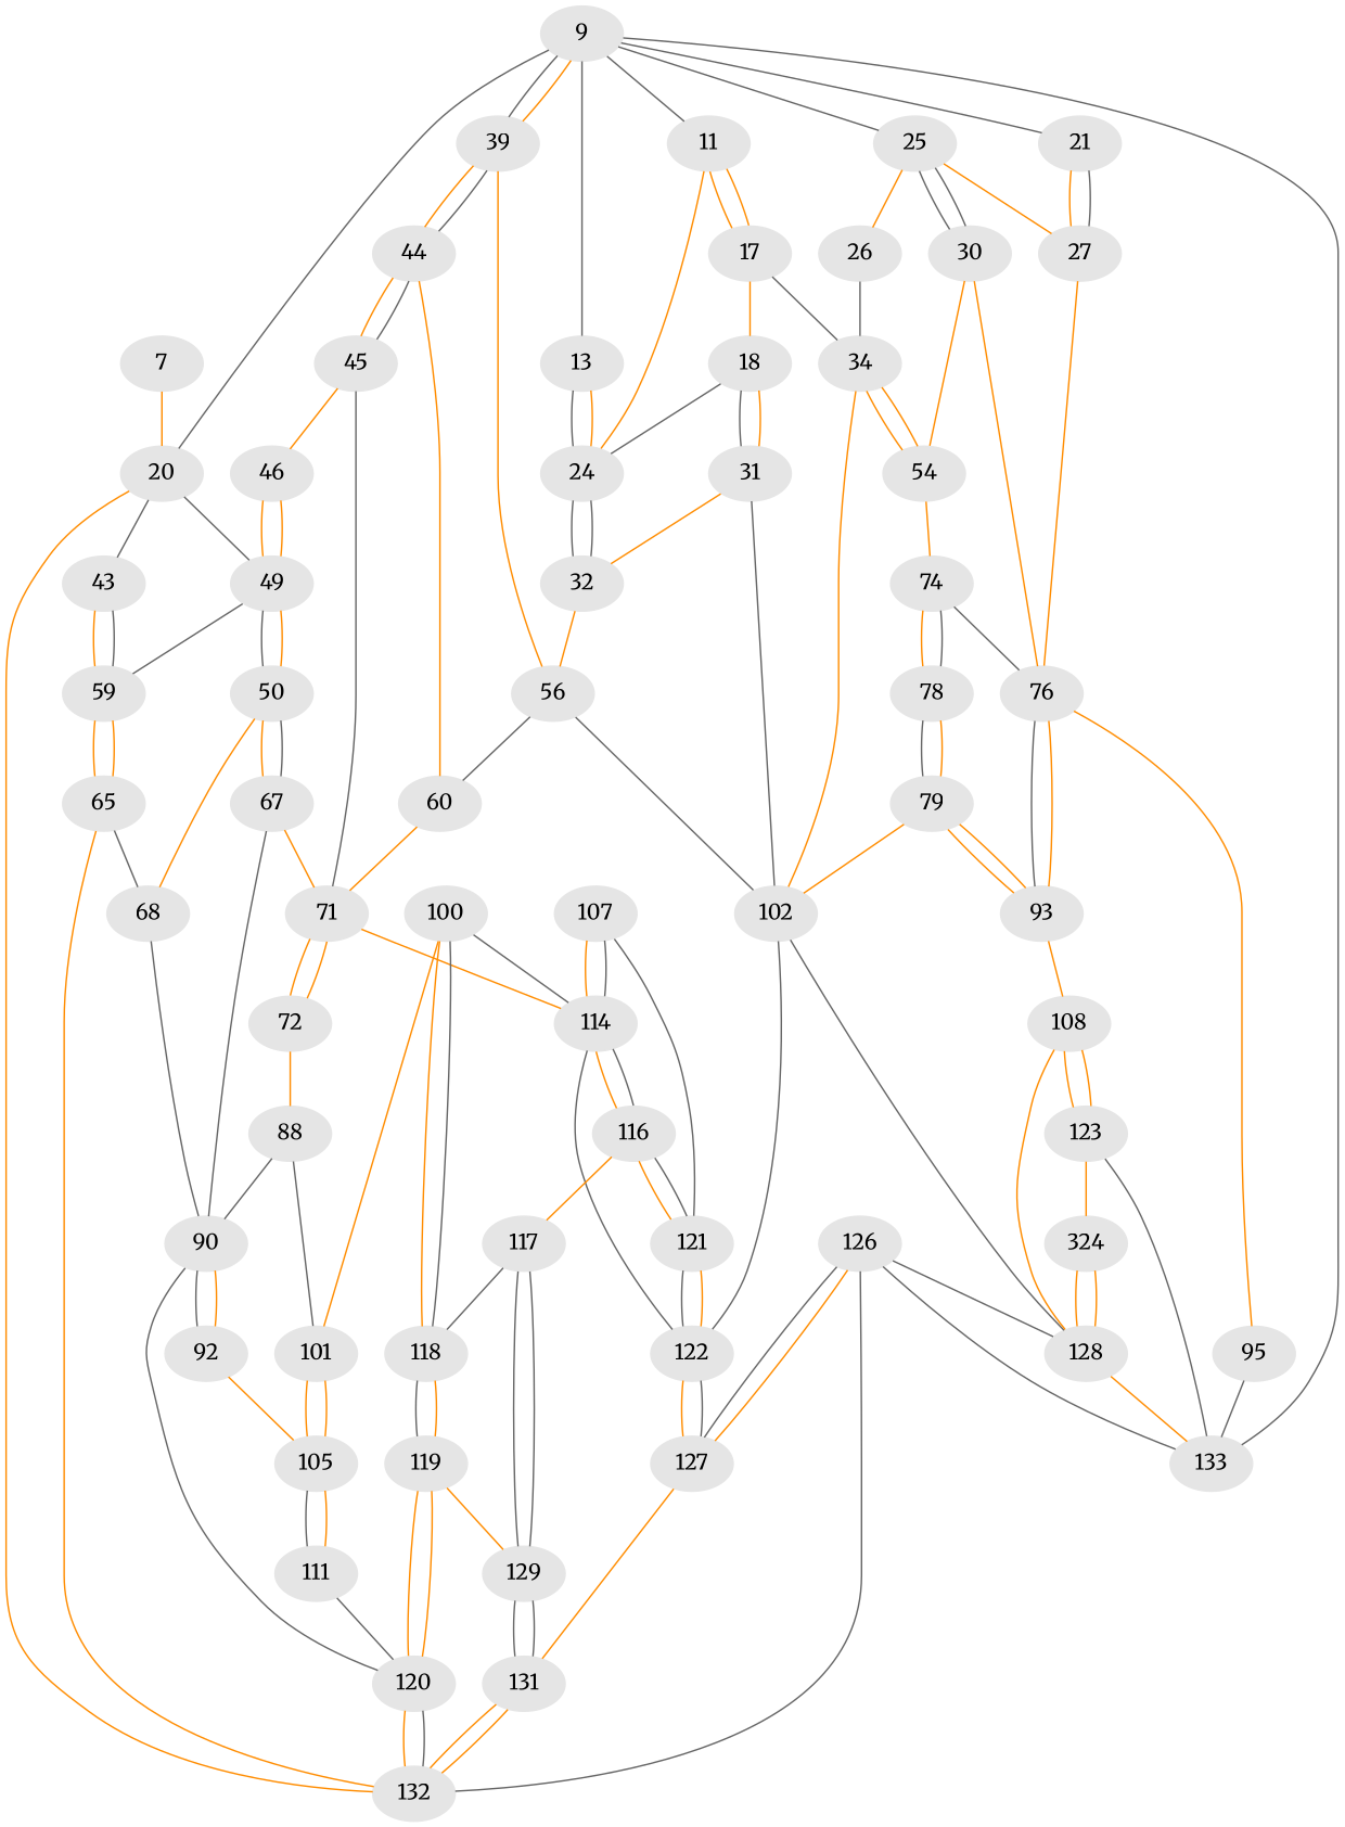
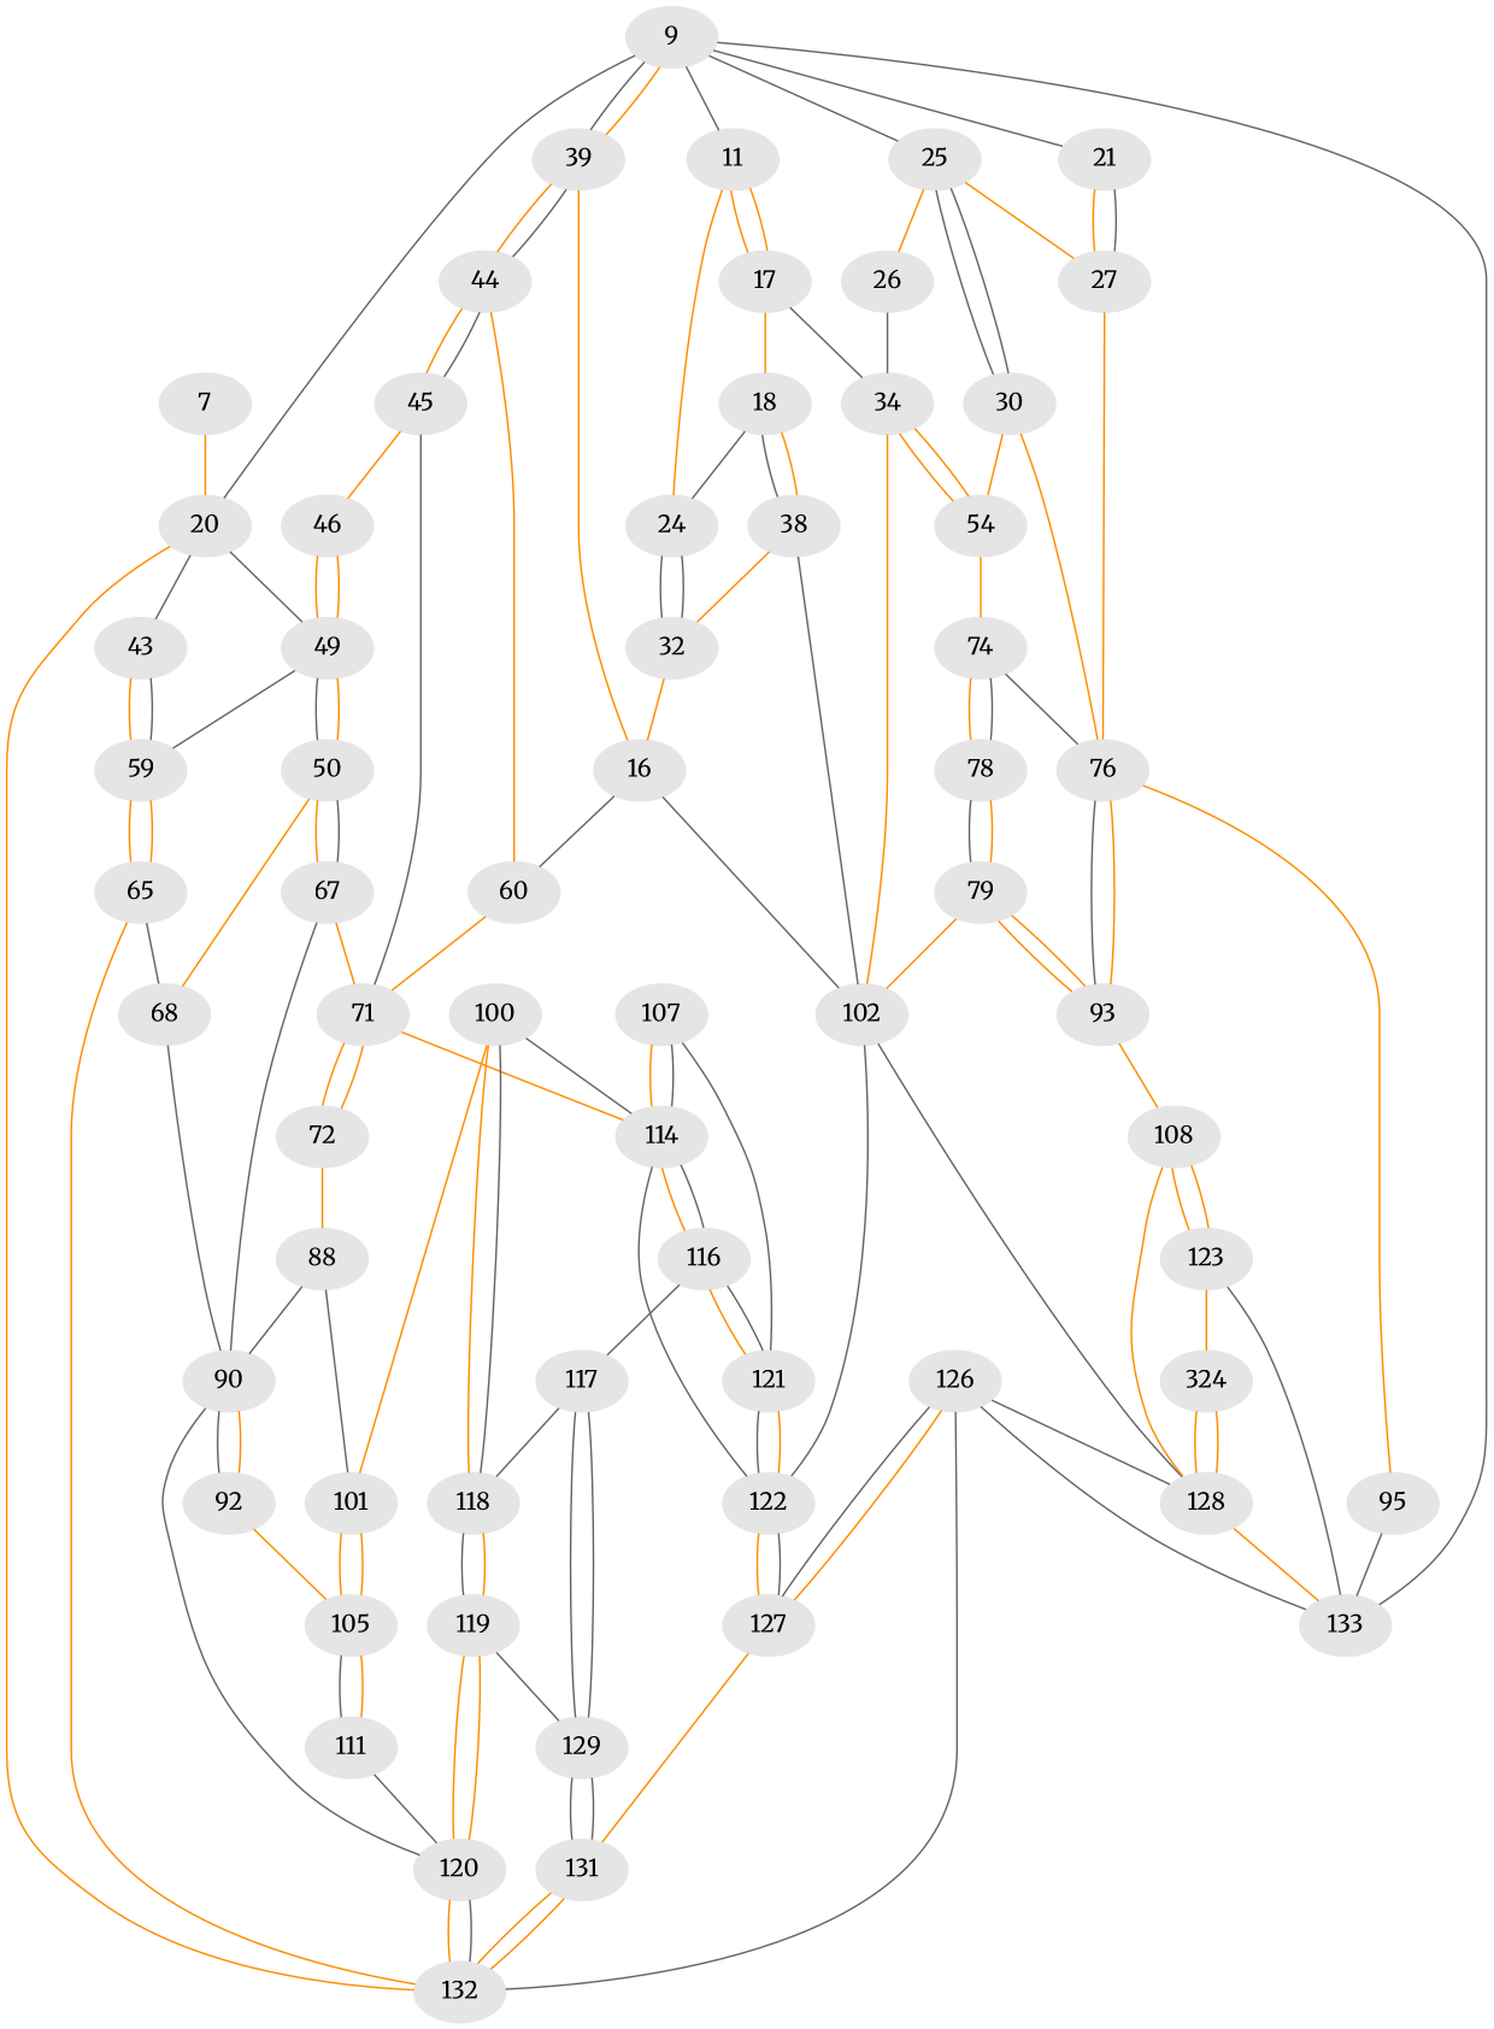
  graph {
    fontname=Merriweather
    node [color=gray90 fontname=Merriweather style=filled]
    edge [color=darkorange fontname=Merriweather]
    20 [super="+10+6"]
    7
    43
    49 [super="+48+47"]
    132 [super="+115"]
    9 [super="+8+4"]
    11
-   13
    21
    25 [super="+23"]
    39
    133 [super="+94+130"]
    17
    24 [super="+19+12"]
    27 [super="+22"]
    26 [super="+15"]
    30
-   56 [super="+55+38"]
+   56 [super="+55+38" label=16]
    44
    18
    34 [super="+33+16"]
    32
-   31
+   31 [label=38]
    54
    102 [super="+87"]
    59 [super="+53+42"]
    50
    76 [super="+75+73"]
    93
    95
    74
    122 [super="+103+104"]
    128 [super="+125+109"]
    60 [super="+58"]
    45
    65 [super="+64"]
    46
    71 [super="+61+62+66"]
    72
    114 [super="+99+84+83"]
    67
    68 [super="+51"]
    90 [super="+70+69+89"]
    78
    120 [super="+112+113"]
    92
    88
    116
    101 [super="+96"]
    79
    108
    105 [super="+97+98"]
    111
    123
    100
    118
    119
    127
    107
    121 [super="+106"]
    n61 [label=324]
    117
    129
    131
    126
    20 -- 43 [color=gray40]
    20 -- 49 [color=gray40]
    20 -- 132
    7 -- 20 [weight=2]
    43 -- 59 [weight=2]
    43 -- 59 [color=gray40]
    49 -- 59 [color=gray40]
    49 -- 50 [color=gray40]
    49 -- 50
    9 -- 20 [color=gray40 weight=2]
    9 -- 11 [color=gray40]
-   9 -- 13 [color=gray40]
    9 -- 21 [color=gray40]
    9 -- 25 [color=gray40]
    9 -- 39 [color=gray40]
    9 -- 39
    9 -- 133 [color=gray40]
    11 -- 17
    11 -- 17
    11 -- 24
-   13 -- 24 [color=gray40 weight=2]
-   13 -- 24
    21 -- 27 [weight=2]
    21 -- 27 [color=gray40]
    25 -- 27
    25 -- 26 [weight=2]
    25 -- 30 [color=gray40]
    25 -- 30 [color=gray40]
    39 -- 56
    39 -- 44
    39 -- 44 [color=gray40]
    17 -- 18
    17 -- 34 [color=gray40]
    24 -- 32 [color=gray40]
    24 -- 32 [color=gray40]
    27 -- 76
    26 -- 34 [color=gray40 weight=2]
    30 -- 54
    30 -- 76
    56 -- 102 [color=gray40 weight=2]
    56 -- 60 [color=gray40 weight=2]
    44 -- 60
    44 -- 45
    44 -- 45 [color=gray40]
    18 -- 24 [color=gray40]
    18 -- 31 [color=gray40]
    18 -- 31
    34 -- 54
    34 -- 54
    34 -- 102
    32 -- 56
    31 -- 32
    31 -- 102 [color=gray40]
    54 -- 74
    102 -- 122 [color=gray40 weight=2]
    102 -- 128 [color=gray40]
    59 -- 65 [weight=2]
    59 -- 65
    50 -- 67
    50 -- 67 [color=gray40]
    50 -- 68
    76 -- 93 [color=gray40]
    76 -- 93
    76 -- 95
    93 -- 108
    95 -- 133 [color=gray40 weight=2]
    74 -- 76 [color=gray40]
    74 -- 78
    74 -- 78 [color=gray40]
    122 -- 127
    122 -- 127 [color=gray40]
    128 -- 133
    60 -- 71 [weight=2]
    45 -- 46
    45 -- 71 [color=gray40]
    65 -- 132
    65 -- 68 [color=gray40 weight=2]
    46 -- 49 [weight=2]
    46 -- 49
    71 -- 72 [weight=2]
    71 -- 72
    71 -- 114
    72 -- 88
    114 -- 122 [color=gray40]
    114 -- 116
    114 -- 116 [color=gray40]
    67 -- 71
    67 -- 90 [color=gray40]
    68 -- 90 [color=gray40]
    90 -- 120 [color=gray40]
    90 -- 92 [color=gray40 weight=2]
    90 -- 92
    78 -- 79 [color=gray40]
    78 -- 79
    120 -- 132 [weight=3]
    120 -- 132 [color=gray40]
    92 -- 105
    88 -- 90 [color=gray40]
    88 -- 101 [color=gray40]
    116 -- 121
    116 -- 121 [color=gray40]
-   116 -- 117
+   116 -- 117 [color=gray40]
    101 -- 105 [weight=2]
    101 -- 105
    79 -- 102
    79 -- 93
    79 -- 93
    108 -- 128
    108 -- 123
    108 -- 123
    105 -- 111 [color=gray40 weight=2]
    105 -- 111
    111 -- 120 [color=gray40]
    123 -- 133 [color=gray40]
    123 -- n61
    100 -- 114 [color=gray40]
    100 -- 101
    100 -- 118
    100 -- 118 [color=gray40]
    118 -- 119 [color=gray40]
    118 -- 119
    119 -- 120
    119 -- 120
-   119 -- 129
+   119 -- 129 [color=gray40]
    127 -- 131
    107 -- 114 [weight=2]
    107 -- 114 [color=gray40]
    107 -- 121 [color=gray40]
    121 -- 122 [color=gray40 weight=2]
    121 -- 122
    n61 -- 128 [weight=2]
    n61 -- 128
    117 -- 118 [color=gray40]
    117 -- 129 [color=gray40]
    117 -- 129 [color=gray40]
    129 -- 131 [color=gray40]
    129 -- 131 [color=gray40]
    131 -- 132
    131 -- 132
    126 -- 132 [color=gray40]
    126 -- 133 [color=gray40]
    126 -- 128 [color=gray40]
    126 -- 127 [color=gray40]
    126 -- 127
  }
